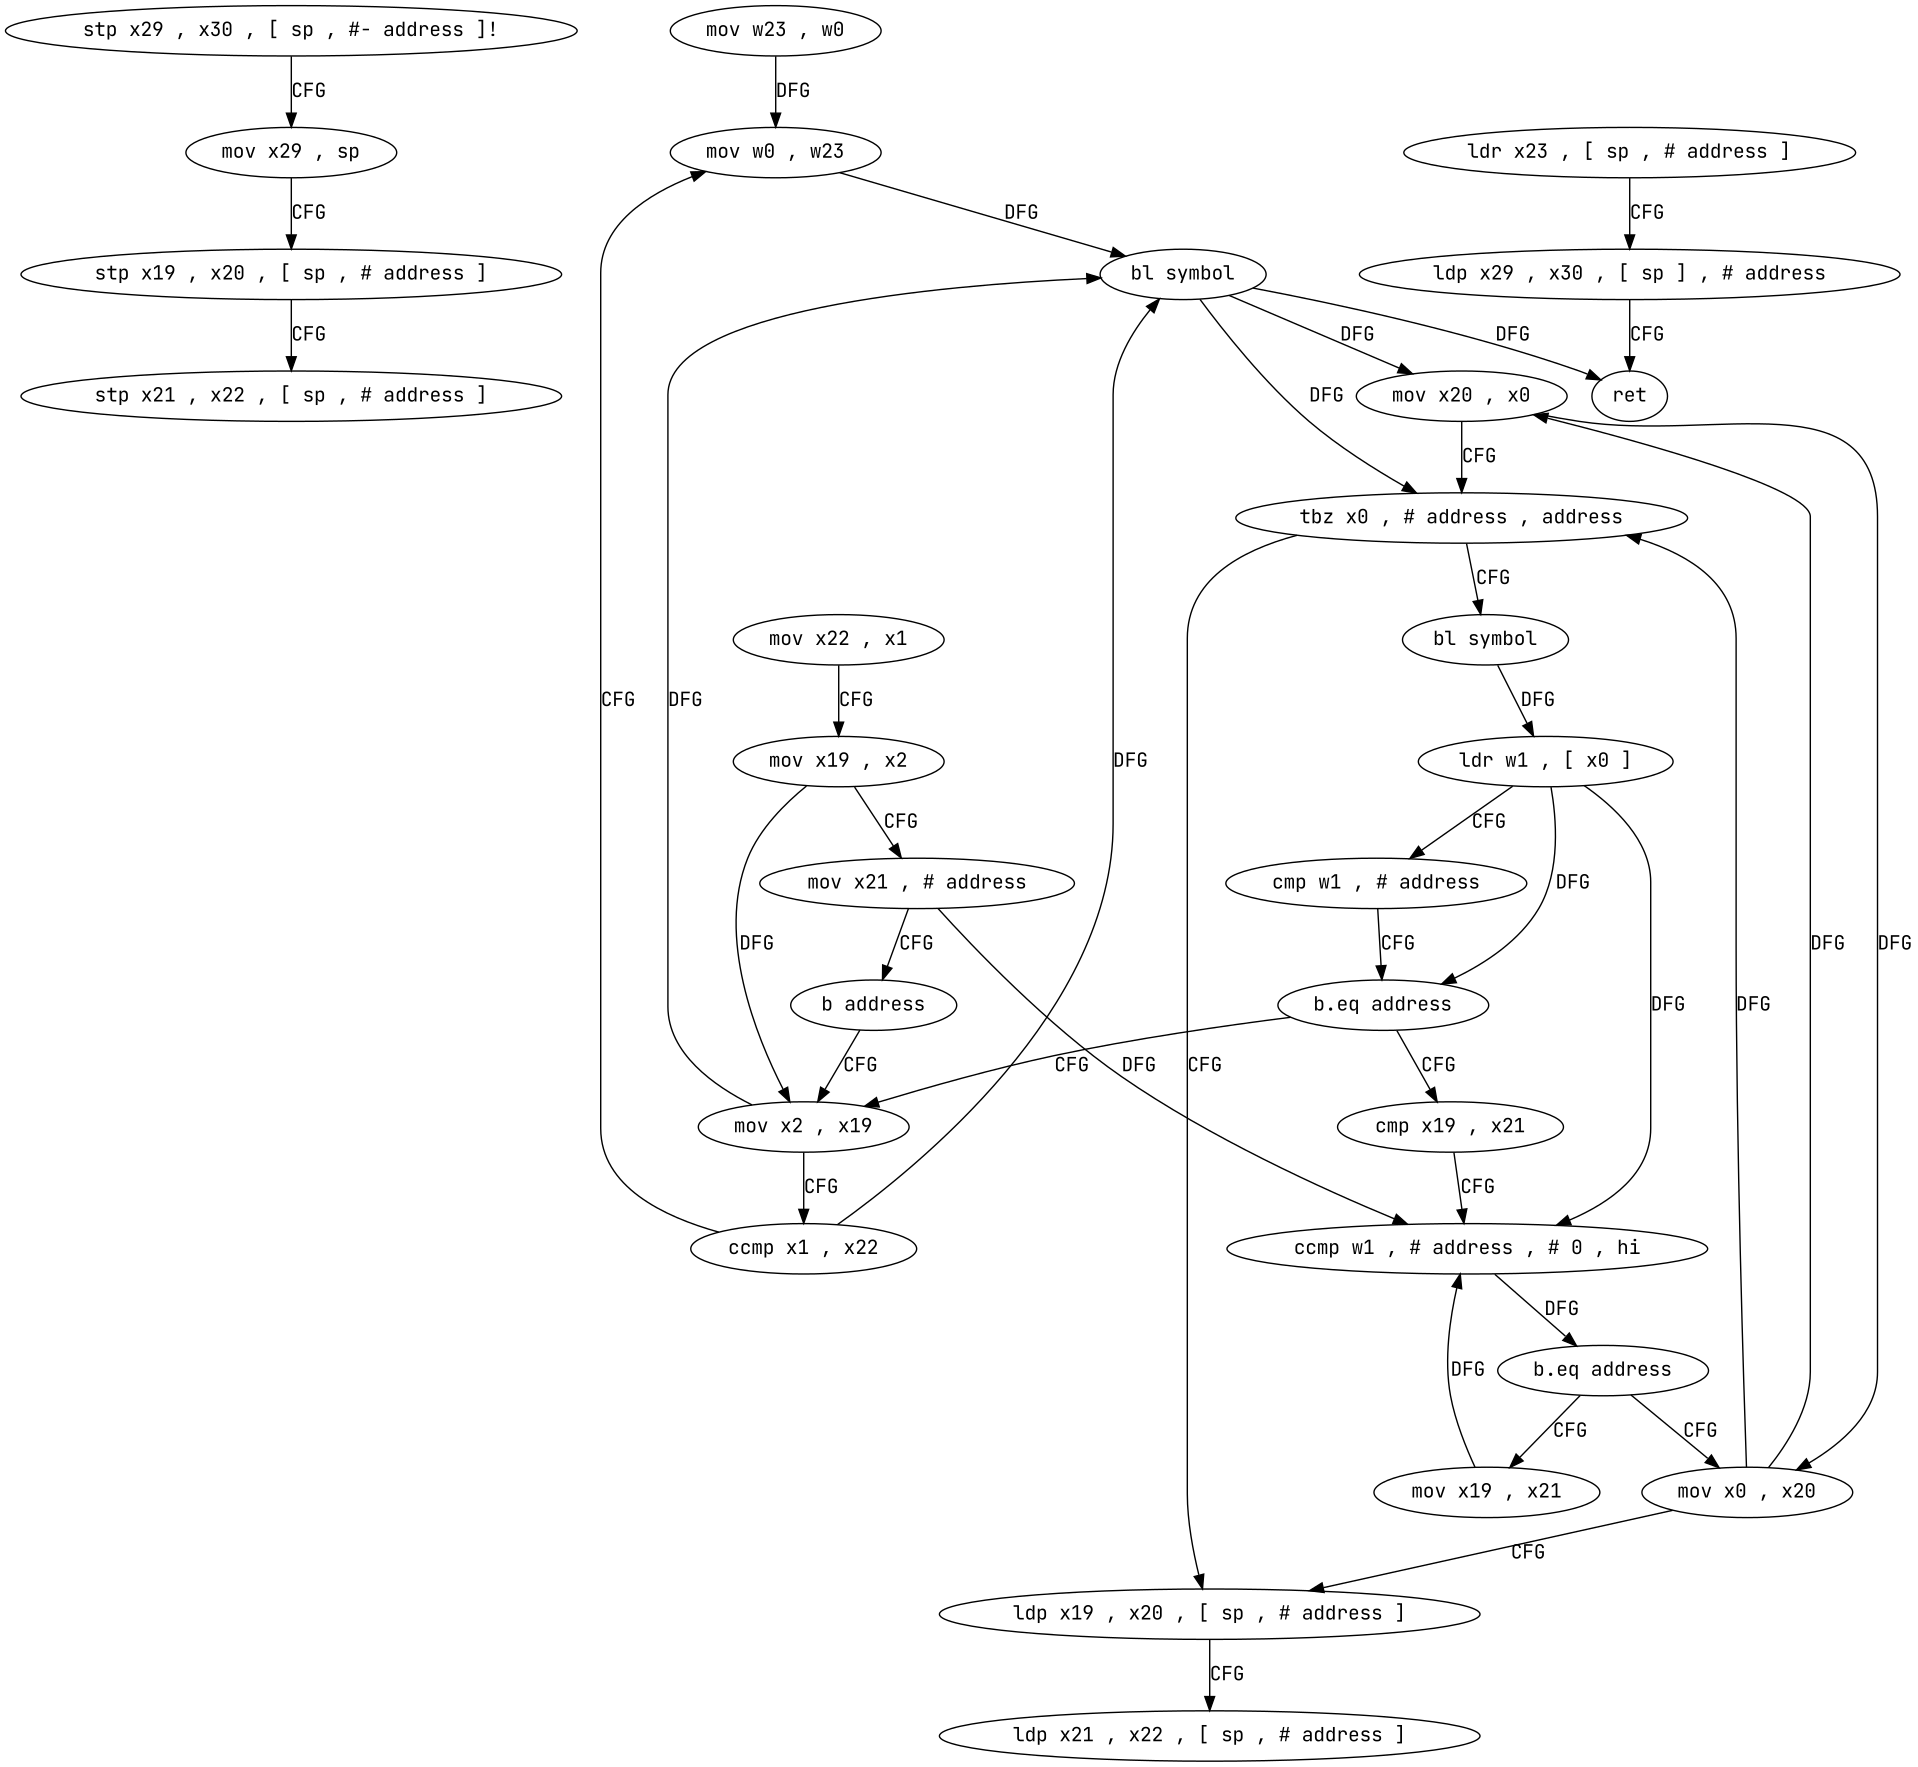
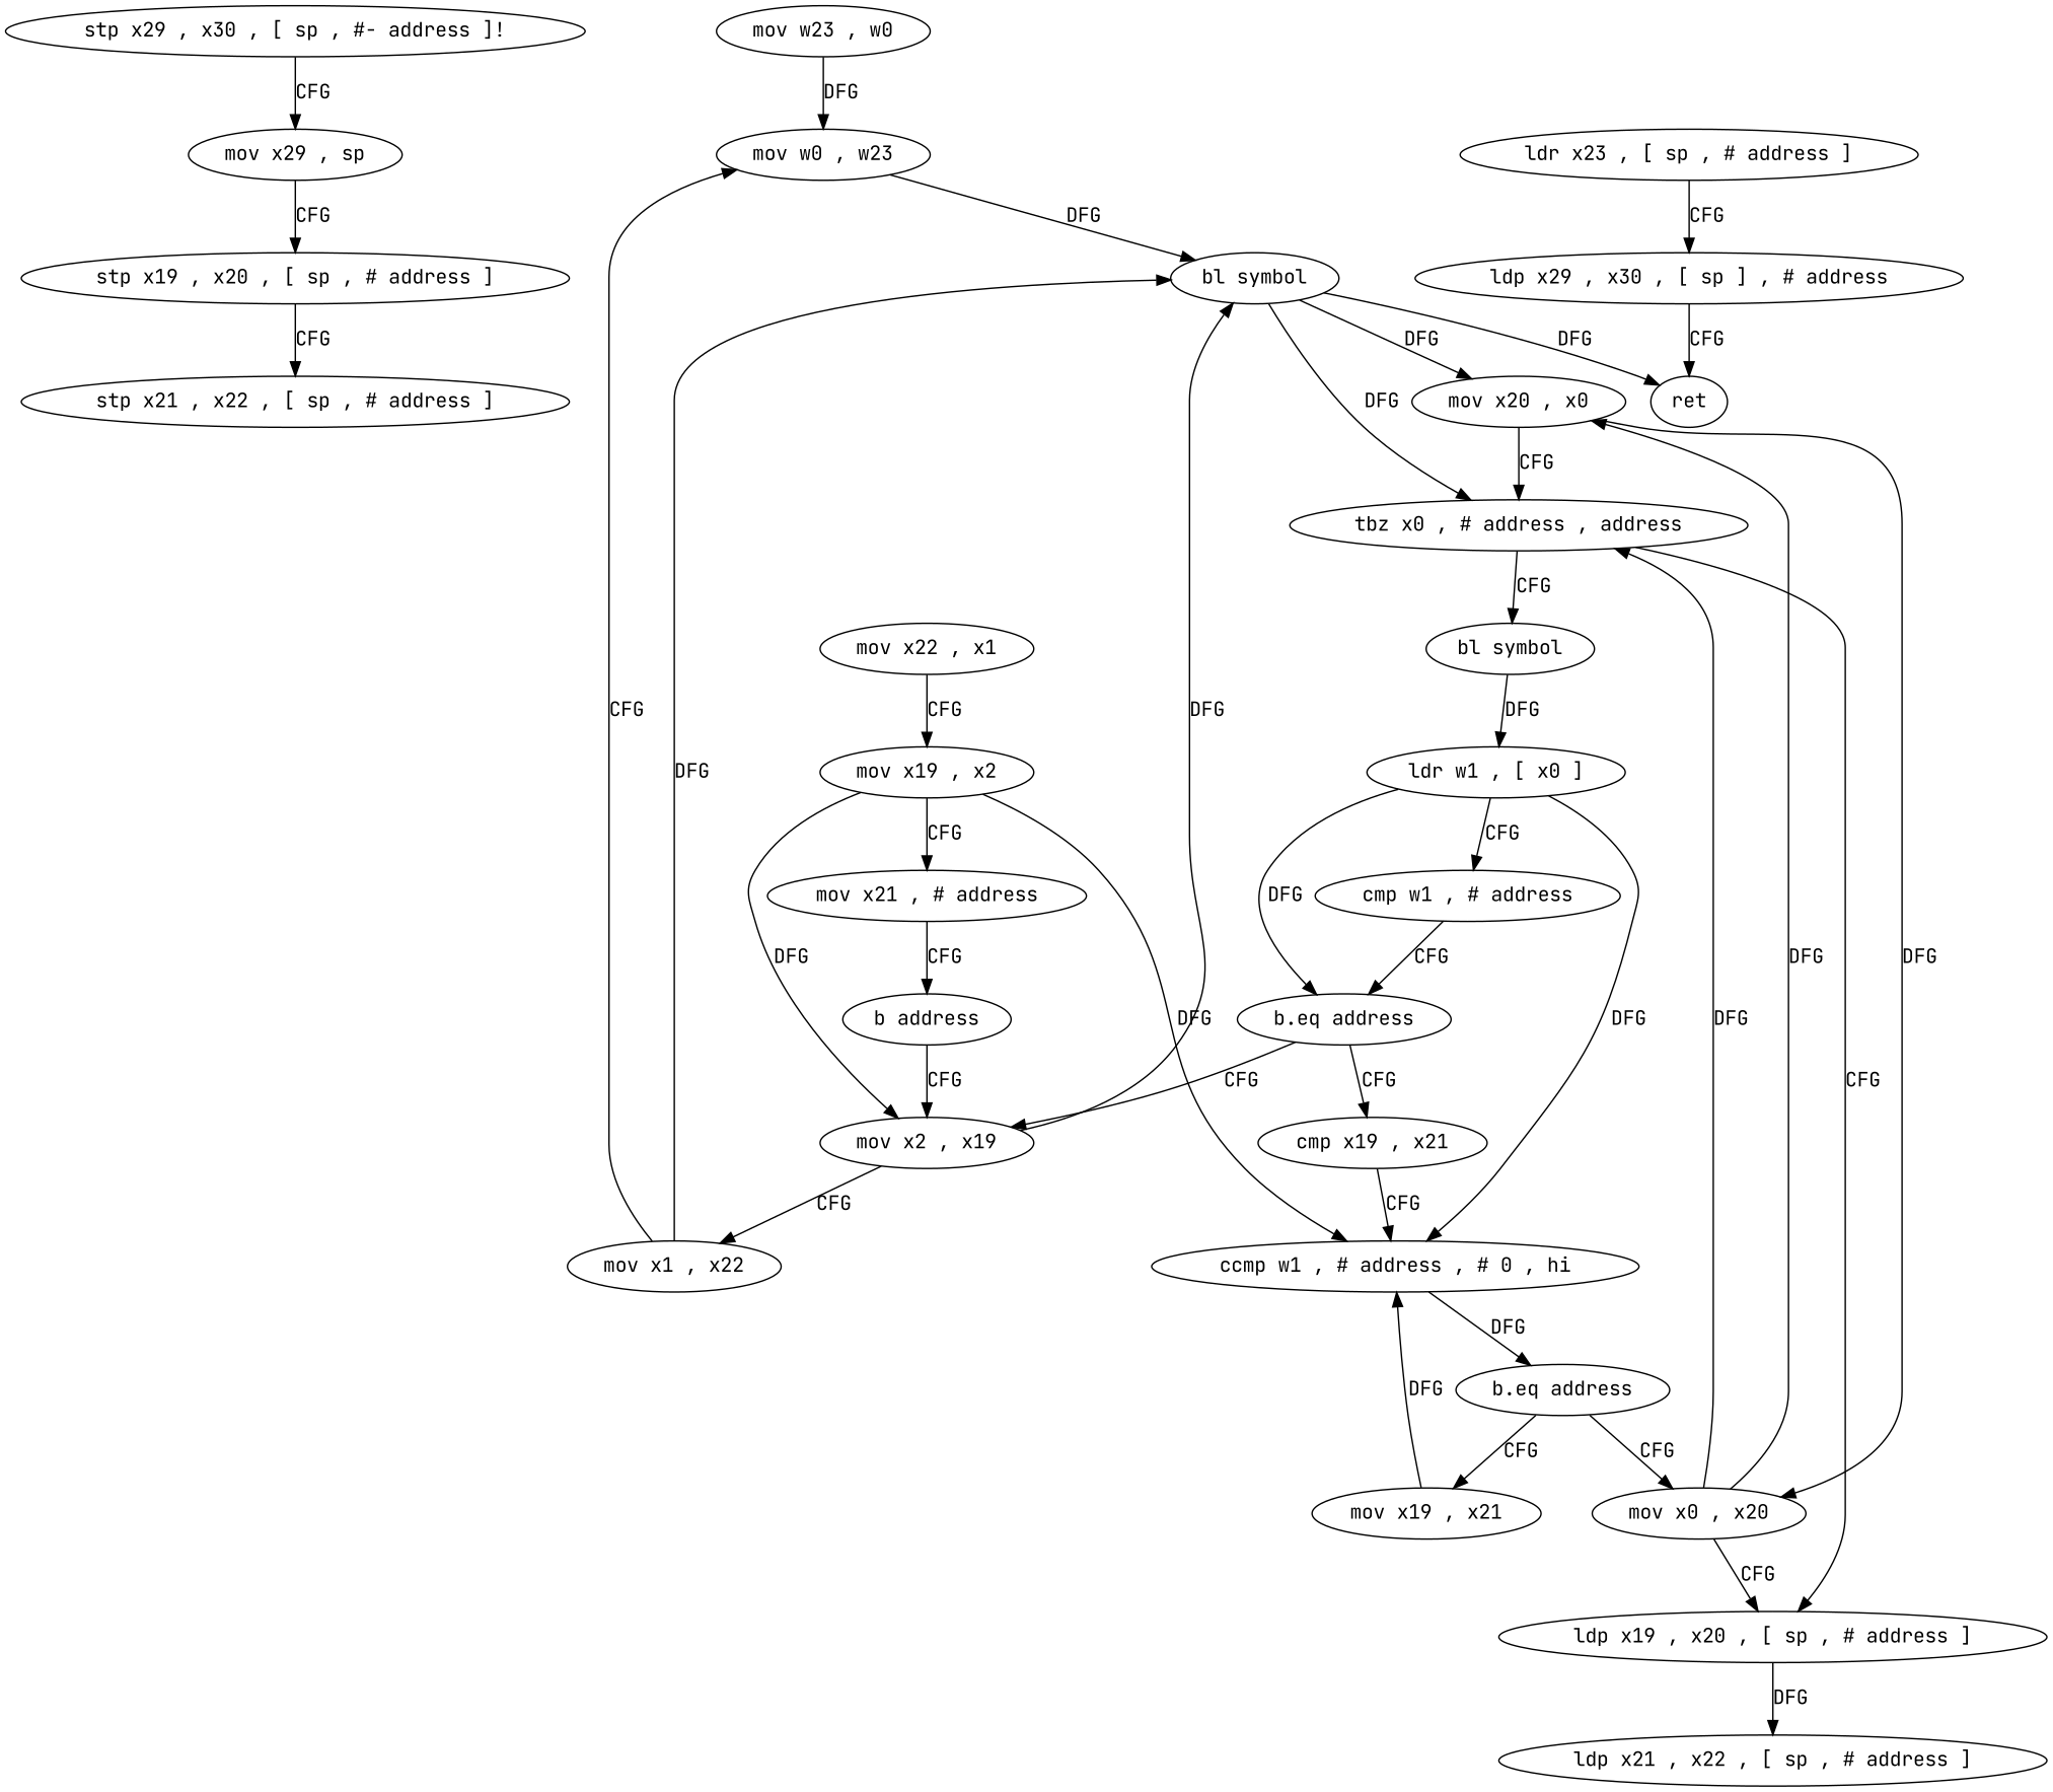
  digraph {
    fontname="JetBrains Mono"
    node [fontname="JetBrains Mono"]
    edge [fontname="JetBrains Mono"]
    n1 [label="stp x29 , x30 , [ sp , #- address ]!"]
    n2 [label="mov x29 , sp"]
    n3 [label="stp x19 , x20 , [ sp , # address ]"]
    n4 [label="stp x21 , x22 , [ sp , # address ]"]
    n5 [label="mov w23 , w0"]
    n6 [label="mov w0 , w23"]
    n7 [label="mov x22 , x1"]
    n8 [label="mov x19 , x2"]
    n9 [label="bl symbol"]
    n10 [label="mov x21 , # address"]
    n11 [label="mov x2 , x19"]
    n12 [label="ccmp w1 , # address , # 0 , hi"]
-   n13 [label="ccmp x1 , x22"]
+   n13 [label="mov x1 , x22"]
    n14 [label="b address"]
    n15 [label="b.eq address"]
    n16 [label="mov x20 , x0"]
    n17 [label="tbz x0 , # address , address"]
    n18 [label=ret]
    n19 [label="mov x0 , x20"]
    n20 [label="ldp x19 , x20 , [ sp , # address ]"]
    n21 [label="bl symbol"]
    n22 [label="ldp x21 , x22 , [ sp , # address ]"]
    n23 [label="ldr w1 , [ x0 ]"]
    n24 [label="cmp w1 , # address"]
    n25 [label="b.eq address"]
    n26 [label="ldr x23 , [ sp , # address ]"]
    n27 [label="ldp x29 , x30 , [ sp ] , # address"]
    n28 [label="cmp x19 , x21"]
    n29 [label="mov x19 , x21"]
    n1 -> n2 [label=CFG]
    n2 -> n3 [label=CFG]
    n3 -> n4 [label=CFG]
    n5 -> n6 [label=DFG]
    n6 -> n9 [label=DFG]
    n7 -> n8 [label=CFG]
    n8 -> n10 [label=CFG]
    n8 -> n11 [label=DFG]
-   n10 -> n12 [label=DFG]
+   n8 -> n12 [label=DFG]
    n9 -> n16 [label=DFG]
    n9 -> n17 [label=DFG]
    n9 -> n18 [label=DFG]
    n10 -> n14 [label=CFG]
    n11 -> n9 [label=DFG]
    n11 -> n13 [label=CFG]
    n12 -> n15 [label=DFG]
    n13 -> n6 [label=CFG]
    n13 -> n9 [label=DFG]
    n14 -> n11 [label=CFG]
    n15 -> n19 [label=CFG]
    n15 -> n29 [label=CFG]
    n16 -> n17 [label=CFG]
    n16 -> n19 [label=DFG]
    n17 -> n20 [label=CFG]
    n17 -> n21 [label=CFG]
    n19 -> n16 [label=DFG]
    n19 -> n17 [label=DFG]
    n19 -> n20 [label=CFG]
-   n20 -> n22 [label=CFG]
+   n20 -> n22 [label=DFG]
    n21 -> n23 [label=DFG]
    n23 -> n12 [label=DFG]
    n23 -> n24 [label=CFG]
    n23 -> n25 [label=DFG]
    n24 -> n25 [label=CFG]
    n25 -> n11 [label=CFG]
    n25 -> n28 [label=CFG]
    n26 -> n27 [label=CFG]
    n27 -> n18 [label=CFG]
    n28 -> n12 [label=CFG]
    n29 -> n12 [label=DFG]
  }
